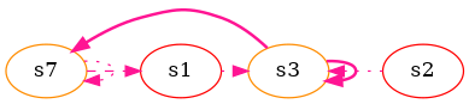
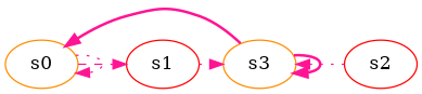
  digraph {
    node [color=darkorange player=0]
    edge [color=deeppink constraint="time % 3 == 0" style=dotted]
-   s0 [label=s7]
+   s0
    s1 [color=red]
    s3 [player=1]
    s2 [color=red]
    s0 -> s0
    s0 -> s1 [constraint="time % 2 == 0 && !(time % 5 == 0)" style=dashed]
    s1 -> s3 [constraint="time % 2 == 0"]
    s3 -> s0 [constraint="time % 5 == 4 || time % 5 == 0" style=bold]
    s3 -> s3 [style=bold]
    s2 -> s3 [constraint="time % 5 == 4"]
  }
